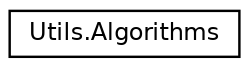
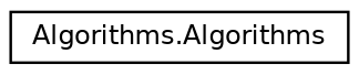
  digraph {
    rankdir=LR
-   n1 [color=black fillcolor=white fontname=Helvetica fontsize=10 height=0.2 label="Utils.Algorithms" shape=record style=filled width=0.4]
+   n1 [color=black fillcolor=white fontname=Helvetica fontsize=10 height=0.2 label="Algorithms.Algorithms" shape=record style=filled width=0.4]
  }
